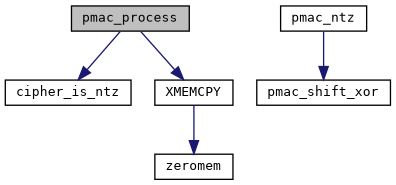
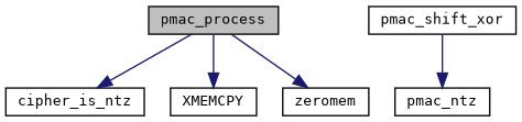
  digraph {
    fontname="DejaVu Sans Mono"
    rankdir=TB
    node [color=black fillcolor=white fontname="DejaVu Sans Mono" fontsize=10 shape=record style=filled]
    edge [color=midnightblue fontname="DejaVu Sans Mono" fontsize=10 labelfontname=Helvetica labelfontsize=10 style=solid]
    n1 [fillcolor=grey75 fontcolor=black height=0.2 label=pmac_process width=0.4]
    n2 [height=0.2 label=cipher_is_ntz width=0.4]
    n3 [height=0.2 label=XMEMCPY width=0.4]
    n4 [height=0.2 label=zeromem width=0.4]
    n5 [height=0.2 label=pmac_shift_xor width=0.4]
    n6 [height=0.2 label=pmac_ntz width=0.4]
    n1 -> n2
    n1 -> n3
-   n3 -> n4
-   n6 -> n5
+   n1 -> n4
+   n5 -> n6
  }
